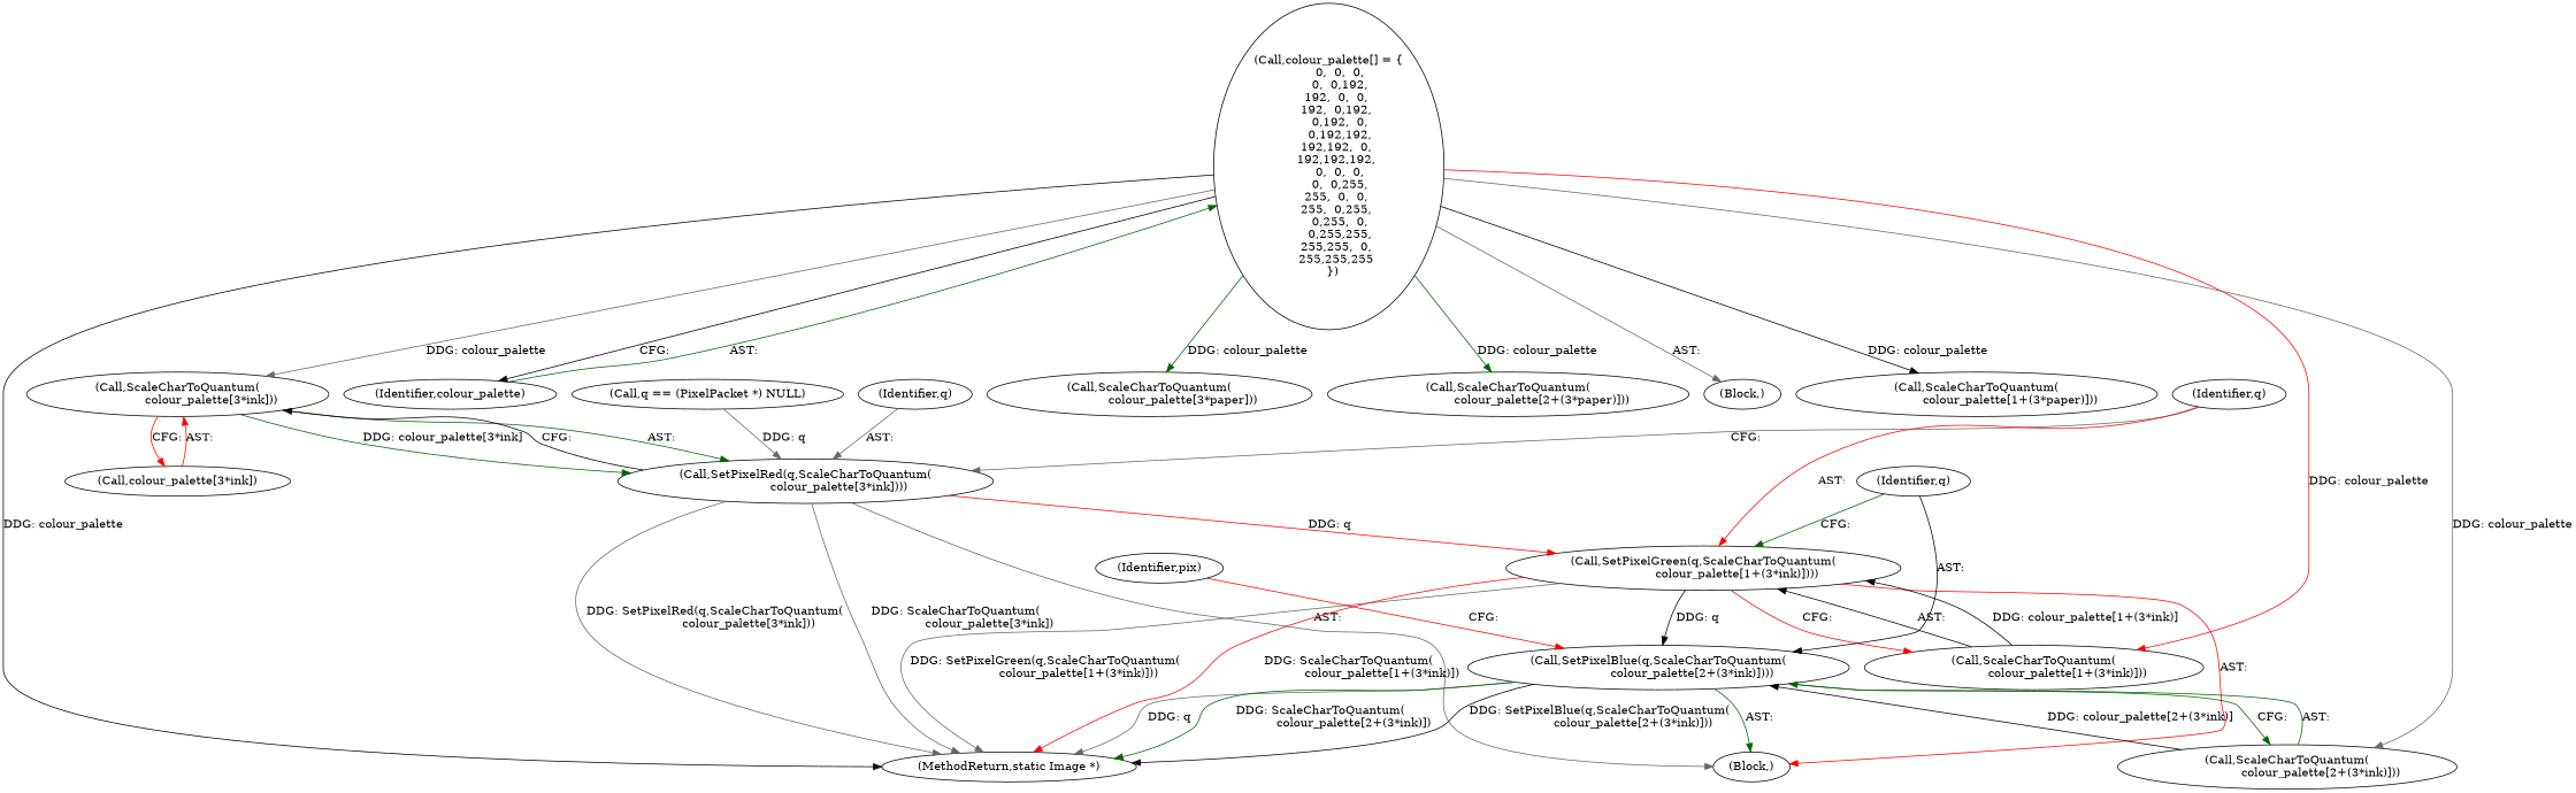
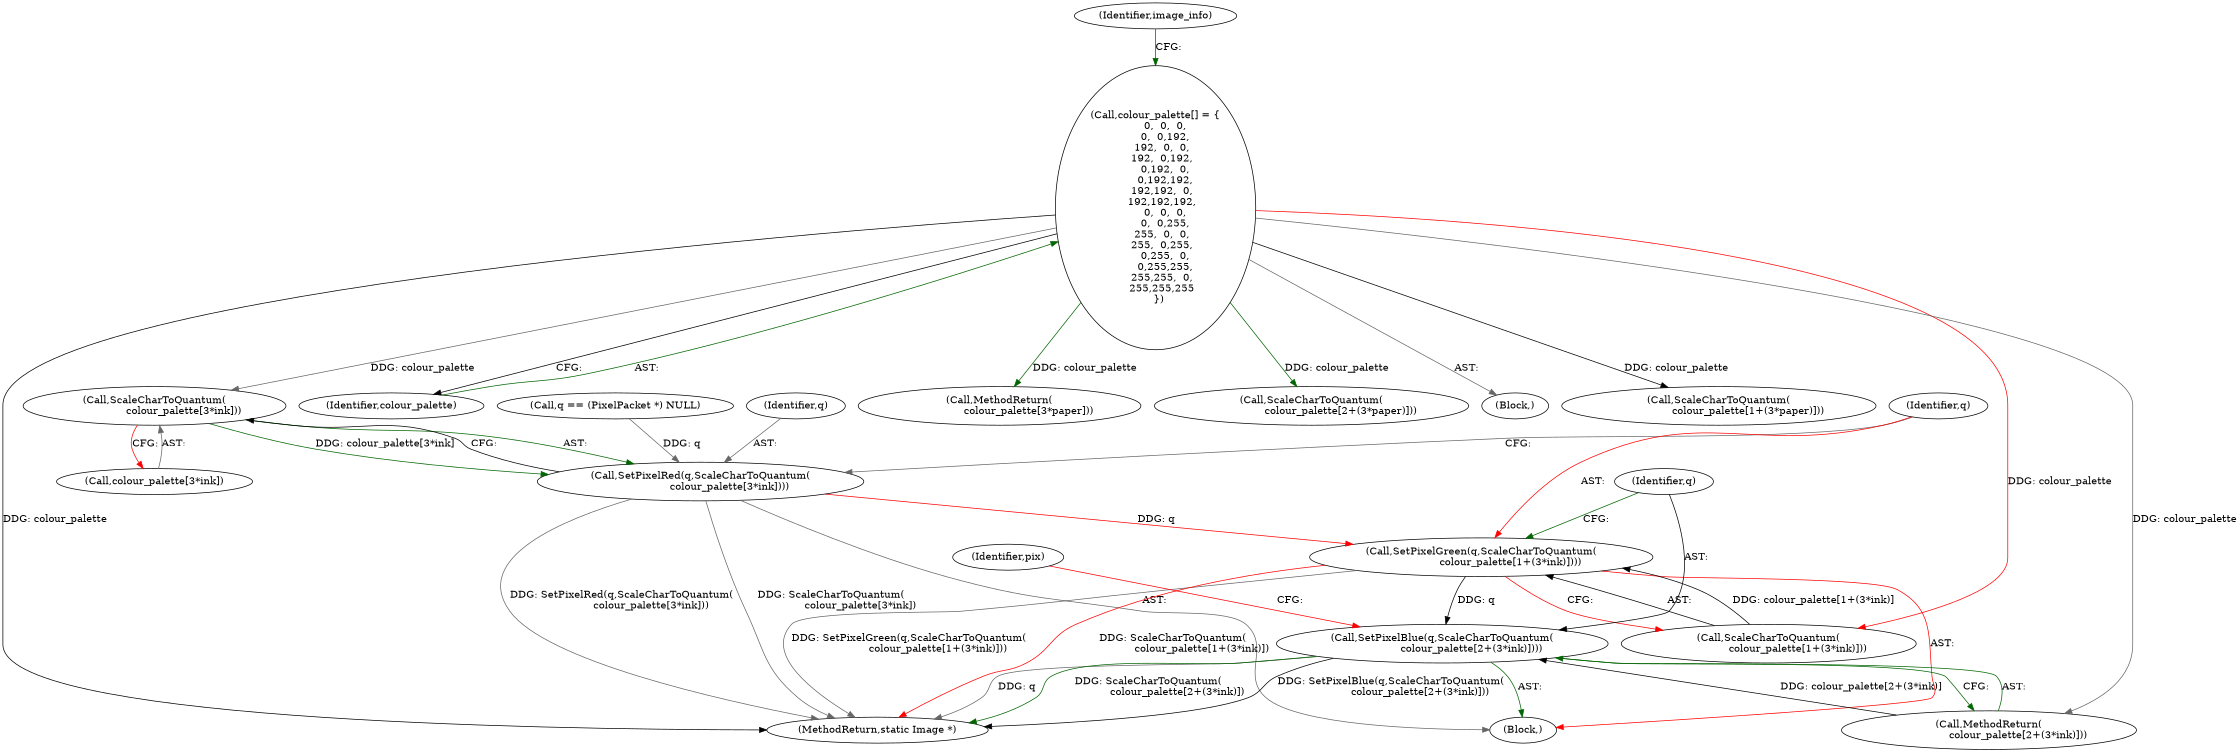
  digraph {
    edge [color=darkgreen]
    n1 [label="(Call,ScaleCharToQuantum(\n                  colour_palette[3*ink]))"]
    n2 [label="(Call,SetPixelRed(q,ScaleCharToQuantum(\n                  colour_palette[3*ink])))"]
    n3 [label="(Call,colour_palette[3*ink])"]
    n4 [label="(MethodReturn,static Image *)"]
    n5 [label="(Call,SetPixelGreen(q,ScaleCharToQuantum(\n                  colour_palette[1+(3*ink)])))"]
    n6 [label="(Block,)"]
    n7 [label="(Call,colour_palette[] = {\n      0,  0,  0,\n      0,  0,192,\n    192,  0,  0,\n    192,  0,192,\n      0,192,  0,\n      0,192,192,\n    192,192,  0,\n    192,192,192,\n      0,  0,  0,\n      0,  0,255,\n    255,  0,  0,\n    255,  0,255,\n      0,255,  0,\n      0,255,255,\n    255,255,  0,\n    255,255,255\n  })"]
    n8 [label="(Identifier,colour_palette)"]
    n9 [label="(Call,ScaleCharToQuantum(\n                  colour_palette[1+(3*ink)]))"]
-   n10 [label="(Call,ScaleCharToQuantum(\n                  colour_palette[2+(3*ink)]))"]
-   n11 [label="(Call,ScaleCharToQuantum(\n                  colour_palette[3*paper]))"]
+   n10 [label="(Call,MethodReturn(\n                  colour_palette[2+(3*ink)]))"]
+   n11 [label="(Call,MethodReturn(\n                  colour_palette[3*paper]))"]
    n12 [label="(Call,ScaleCharToQuantum(\n                  colour_palette[2+(3*paper)]))"]
    n13 [label="(Block,)"]
    n14 [label="(Call,ScaleCharToQuantum(\n                  colour_palette[1+(3*paper)]))"]
    n15 [label="(Call,SetPixelBlue(q,ScaleCharToQuantum(\n                  colour_palette[2+(3*ink)])))"]
    n16 [label="(Identifier,pix)"]
    n17 [label="(Identifier,q)"]
+   n18 [label="(Identifier,image_info)"]
    n19 [label="(Call,q == (PixelPacket *) NULL)"]
    n20 [label="(Identifier,q)"]
    n21 [label="(Identifier,q)"]
    n1 -> n2 [label="AST: "]
    n1 -> n2 [label="DDG: colour_palette[3*ink]"]
    n1 -> n3 [color=red label="CFG: "]
    n2 -> n1 [color=black label="CFG: "]
    n2 -> n4 [color=gray40 label="DDG: ScaleCharToQuantum(\n                  colour_palette[3*ink])"]
    n2 -> n4 [color=gray40 label="DDG: SetPixelRed(q,ScaleCharToQuantum(\n                  colour_palette[3*ink]))"]
    n2 -> n5 [color=red label="DDG: q"]
    n2 -> n6 [color=gray40 label="AST: "]
-   n3 -> n1 [color=red label="AST: "]
+   n3 -> n1 [color=gray40 label="AST: "]
    n5 -> n4 [color=gray40 label="DDG: SetPixelGreen(q,ScaleCharToQuantum(\n                  colour_palette[1+(3*ink)]))"]
    n5 -> n4 [color=red label="DDG: ScaleCharToQuantum(\n                  colour_palette[1+(3*ink)])"]
    n5 -> n6 [color=red label="AST: "]
    n5 -> n9 [color=red label="CFG: "]
    n5 -> n15 [color=black label="DDG: q"]
    n7 -> n1 [color=gray40 label="DDG: colour_palette"]
    n7 -> n4 [color=black label="DDG: colour_palette"]
    n7 -> n8 [color=black label="CFG: "]
    n7 -> n9 [color=red label="DDG: colour_palette"]
    n7 -> n10 [color=gray40 label="DDG: colour_palette"]
    n7 -> n11 [label="DDG: colour_palette"]
    n7 -> n12 [label="DDG: colour_palette"]
    n7 -> n13 [color=gray40 label="AST: "]
    n7 -> n14 [color=black label="DDG: colour_palette"]
    n8 -> n7 [label="AST: "]
    n9 -> n5 [color=black label="AST: "]
    n9 -> n5 [color=black label="DDG: colour_palette[1+(3*ink)]"]
    n10 -> n15 [label="AST: "]
    n10 -> n15 [color=black label="DDG: colour_palette[2+(3*ink)]"]
    n15 -> n4 [color=black label="DDG: SetPixelBlue(q,ScaleCharToQuantum(\n                  colour_palette[2+(3*ink)]))"]
    n15 -> n4 [color=gray40 label="DDG: q"]
    n15 -> n4 [label="DDG: ScaleCharToQuantum(\n                  colour_palette[2+(3*ink)])"]
    n15 -> n6 [label="AST: "]
    n15 -> n10 [label="CFG: "]
    n16 -> n15 [color=red label="CFG: "]
    n17 -> n5 [label="CFG: "]
    n17 -> n15 [color=black label="AST: "]
+   n18 -> n7 [label="CFG: "]
    n19 -> n2 [color=gray40 label="DDG: q"]
    n20 -> n2 [color=gray40 label="CFG: "]
    n20 -> n5 [color=red label="AST: "]
    n21 -> n2 [color=gray40 label="AST: "]
  }
